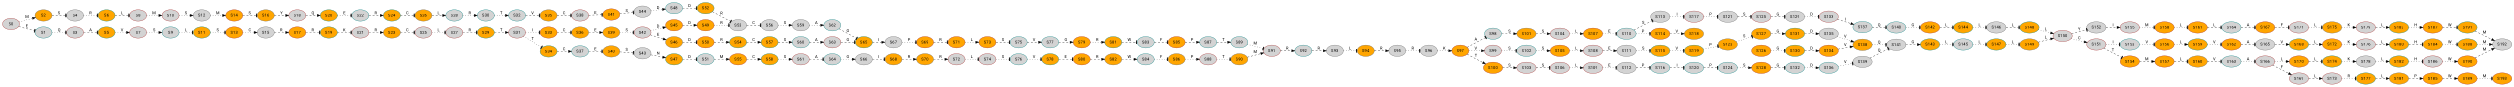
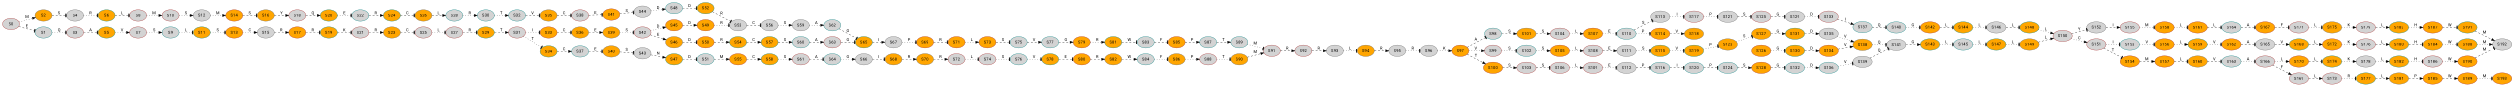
  strict digraph {
    fontname=Roboto
    rankdir=LR
    node [color=brown fillcolor=lightgrey fontname=Roboto style=filled]
    edge [arrowhead=tee fontname=Roboto style=dashed]
    S1 [color=teal]
    S0
    S2 [color=gray40 fillcolor=orange]
    S3
    S4 [color=gray40]
    S5 [color=teal fillcolor=orange]
    S6 [color=teal fillcolor=orange]
    S7
    S8
    S9 [color=teal]
    S10
    S11 [color=teal fillcolor=orange]
    S12 [color=gray40]
    S13 [fillcolor=orange]
    S14 [fillcolor=orange]
    S15 [color=gray40]
    S16 [color=gray40 fillcolor=orange]
    S17 [fillcolor=orange]
    S18
    S19 [color=teal fillcolor=orange]
    S20 [color=teal fillcolor=orange]
    S21
    S22 [color=teal]
    S23 [color=gray40 fillcolor=orange]
    S24 [color=teal fillcolor=orange]
    S25
    S26 [color=gray40 fillcolor=orange]
    S27
    S28 [color=teal]
    S29 [color=teal fillcolor=orange]
    S30 [color=teal]
    S31
    S32 [color=teal]
    S33 [fillcolor=orange]
    S34 [color=teal fillcolor=orange]
    S35 [color=gray40 fillcolor=orange]
    S36 [color=gray40 fillcolor=orange]
    S37 [color=teal]
    S38
    S39 [color=gray40 fillcolor=orange]
    S40 [color=gray40 fillcolor=orange]
    S41 [fillcolor=orange]
    S42
    S43 [color=gray40]
    S44 [color=gray40]
    S45 [fillcolor=orange]
    S46 [color=gray40 fillcolor=orange]
    S47 [color=teal fillcolor=orange]
    S48 [color=teal]
    S49 [fillcolor=orange]
    S50 [fillcolor=orange]
    S51 [color=teal]
    S52 [color=teal fillcolor=orange]
    S53 [color=gray40]
    S54 [color=teal fillcolor=orange]
    S55 [fillcolor=orange]
    S56 [color=gray40]
    S57 [color=teal fillcolor=orange]
    S58 [color=teal fillcolor=orange]
    S59 [color=gray40]
    S60 [color=teal]
    S61
    S62 [color=teal]
    S63
    S64 [color=teal]
    S65 [color=teal fillcolor=orange]
    S66 [color=gray40]
    S67 [color=gray40]
    S68 [color=gray40 fillcolor=orange]
    S69 [fillcolor=orange]
    S70 [color=gray40 fillcolor=orange]
    S71 [fillcolor=orange]
    S72
    S73 [fillcolor=orange]
    S74
    S75 [color=teal]
    S76 [color=teal]
    S77 [color=teal]
    S78 [color=teal fillcolor=orange]
    S79 [fillcolor=orange]
    S80 [fillcolor=orange]
    S81 [color=teal fillcolor=orange]
    S82 [color=gray40 fillcolor=orange]
    S83 [color=teal]
    S84 [color=teal]
    S85 [fillcolor=orange]
    S86 [color=gray40 fillcolor=orange]
    S87 [color=teal]
    S88
    S89 [color=teal]
    S90 [color=gray40 fillcolor=orange]
    S91
-   S92 [color=teal]
+   S92
    S93 [color=gray40]
    S94 [color=gray40 fillcolor=orange]
    S95 [color=gray40]
    S96 [color=gray40]
    S97 [fillcolor=orange]
    S98 [color=teal]
    S99
    S100 [fillcolor=orange]
    S101 [color=gray40 fillcolor=orange]
    S102 [color=teal]
    S103
    S104
    S105 [fillcolor=orange]
    S106
    S107 [fillcolor=orange]
    S108
    S109
    S110 [color=teal]
    S111 [color=gray40]
    S112 [color=gray40]
    S113 [color=gray40]
    S114 [fillcolor=orange]
    S115 [color=teal fillcolor=orange]
    S116 [color=teal]
    S117
    S118 [color=gray40 fillcolor=orange]
    S119 [color=teal fillcolor=orange]
    S120 [color=teal]
    S121 [color=gray40]
    S123 [color=gray40 fillcolor=orange]
    S124 [color=teal]
    S125
    S127 [color=gray40 fillcolor=orange]
    S128 [fillcolor=orange]
    S129 [color=gray40]
    S126 [fillcolor=orange]
    S130 [color=teal fillcolor=orange]
    S131 [color=teal fillcolor=orange]
    S132 [color=teal]
    S133
    S134 [fillcolor=orange]
    S135 [color=gray40]
    S136 [color=teal]
    S137 [color=teal]
    S138 [color=gray40 fillcolor=orange]
    S139 [color=gray40]
    S140 [color=teal]
    S141 [color=gray40]
    S142 [fillcolor=orange]
    S143 [color=teal fillcolor=orange]
    S144 [color=teal fillcolor=orange]
    S145 [color=teal]
    S146 [color=gray40]
    S147 [color=teal fillcolor=orange]
    S148 [color=teal fillcolor=orange]
    S149 [color=gray40 fillcolor=orange]
    S150
    S151
    S152 [color=gray40]
    S153 [color=teal]
    S154 [fillcolor=orange]
    S155
    S156 [fillcolor=orange]
    S157 [fillcolor=orange]
    S158 [fillcolor=orange]
    S159 [color=teal fillcolor=orange]
    S160 [color=gray40 fillcolor=orange]
    S161 [fillcolor=orange]
    S162 [fillcolor=orange]
    S163 [color=teal]
    S164 [color=teal]
    S165 [color=gray40]
    S166
    S167 [fillcolor=orange]
    S168 [color=teal fillcolor=orange]
    S169
    S170 [fillcolor=orange]
    S171
    S172 [fillcolor=orange]
    S173
    S174 [color=teal fillcolor=orange]
    S175 [color=gray40 fillcolor=orange]
    S176
    S177 [color=teal fillcolor=orange]
    S178 [color=gray40]
    S179
    S180 [color=teal fillcolor=orange]
    S181 [color=gray40 fillcolor=orange]
    S182 [color=teal fillcolor=orange]
    S183 [color=teal fillcolor=orange]
    S184 [color=gray40 fillcolor=orange]
    S185 [fillcolor=orange]
    S186
    S187 [fillcolor=orange]
    S188 [color=teal fillcolor=orange]
    S189 [fillcolor=orange]
    S190 [fillcolor=orange]
    S191 [color=teal fillcolor=orange]
    S192 [color=gray40]
    S193 [fillcolor=orange]
    S1 -> S3 [label=Q style=dotted]
    S0 -> S1 [label=E]
    S0 -> S2 [arrowhead=normal label=M style=dotted]
    S2 -> S4 [label=S]
    S3 -> S5 [label=A]
    S4 -> S6 [label=R style=dotted]
    S5 -> S7 [arrowhead=normal label=V style=dotted]
    S6 -> S8 [label=L]
    S7 -> S9 [arrowhead=normal label=S style=dotted]
    S8 -> S10 [arrowhead=normal label=M style=dotted]
    S9 -> S11 [label=L style=dotted]
    S10 -> S12 [arrowhead=normal label=S style=dotted]
    S11 -> S13 [label=S style=dotted]
    S12 -> S14 [arrowhead=normal label=M style=dotted]
    S13 -> S15 [arrowhead=normal label=C style=dotted]
    S14 -> S16 [label=S]
    S15 -> S17 [arrowhead=normal label=R]
    S16 -> S18 [arrowhead=normal label=Y]
    S17 -> S19 [label=R]
    S18 -> S20 [arrowhead=normal label=Q]
    S19 -> S21 [label=K]
    S20 -> S22 [label=E style=dotted]
    S21 -> S23 [arrowhead=normal label=R]
    S22 -> S24 [arrowhead=normal label=R]
    S23 -> S25 [label=C]
    S24 -> S26 [label=C]
    S25 -> S27 [label=L style=dotted]
    S26 -> S28 [arrowhead=normal label=L]
    S27 -> S29 [label=R]
    S28 -> S30 [arrowhead=normal label=R style=dotted]
    S29 -> S31 [arrowhead=normal label=T]
    S30 -> S32 [arrowhead=normal label=T style=dotted]
    S31 -> S33 [label=I style=dotted]
    S31 -> S34 [label=T style=dotted]
    S32 -> S35 [label=V]
    S33 -> S36 [label=C]
    S34 -> S37 [arrowhead=normal label=C]
    S35 -> S38 [label=C]
    S36 -> S39 [arrowhead=normal label=E]
    S37 -> S40 [label=E]
    S38 -> S41 [label=E]
    S39 -> S42 [label=S style=dotted]
    S40 -> S43 [label=S]
    S41 -> S44 [label=S]
    S42 -> S45 [arrowhead=normal label=D style=dotted]
    S42 -> S46 [arrowhead=normal label=E]
    S43 -> S47 [arrowhead=normal label=N]
    S44 -> S48 [arrowhead=normal label=D style=dotted]
    S45 -> S49 [arrowhead=normal label=D]
    S46 -> S50 [label=D]
    S47 -> S51 [label=D]
    S48 -> S52 [label=D]
    S49 -> S53 [label=R style=dotted]
    S50 -> S54 [arrowhead=normal label=R]
    S51 -> S55 [arrowhead=normal label=M]
    S52 -> S53 [label=R]
    S53 -> S56 [label=C]
    S54 -> S57 [arrowhead=normal label=C]
    S55 -> S58 [arrowhead=normal label=C]
    S56 -> S59 [arrowhead=normal label=S style=dotted]
    S57 -> S60 [arrowhead=normal label=S]
    S58 -> S61 [arrowhead=normal label=S style=dotted]
    S59 -> S62 [arrowhead=normal label=A style=dotted]
    S60 -> S63 [arrowhead=normal label=A]
    S61 -> S64 [label=A]
    S62 -> S65 [label=G]
    S63 -> S65 [label=G]
    S64 -> S66 [arrowhead=normal label=G style=dotted]
    S65 -> S67 [arrowhead=normal label=I]
    S66 -> S68 [label=I]
    S67 -> S69 [label=P style=dotted]
    S68 -> S70 [arrowhead=normal label=R]
    S69 -> S71 [label=R]
    S70 -> S72 [arrowhead=normal label=R]
    S71 -> S73 [arrowhead=normal label=L style=dotted]
    S72 -> S74 [label=L style=dotted]
    S73 -> S75 [label=S]
    S74 -> S76 [label=S style=dotted]
    S75 -> S77 [arrowhead=normal label=V]
    S76 -> S78 [label=V style=dotted]
    S77 -> S79 [arrowhead=normal label=G]
    S78 -> S80 [label=E]
    S79 -> S81 [arrowhead=normal label=R style=dotted]
    S80 -> S82 [arrowhead=normal label=R]
    S81 -> S83 [label=W]
    S82 -> S84 [arrowhead=normal label=W]
    S83 -> S85 [label=F]
    S84 -> S86 [label=F style=dotted]
    S85 -> S87 [arrowhead=normal label=P]
    S86 -> S88 [arrowhead=normal label=P style=dotted]
    S87 -> S89 [arrowhead=normal label=T]
    S88 -> S90 [label=T style=dotted]
    S89 -> S91 [label=M style=dotted]
    S90 -> S91 [arrowhead=normal label=M]
    S91 -> S92 [arrowhead=normal label=R]
    S92 -> S93 [arrowhead=normal label=R]
    S93 -> S94 [label=L style=dotted]
    S94 -> S95 [arrowhead=normal label=R]
    S95 -> S96 [label=R style=dotted]
    S96 -> S97 [arrowhead=normal label=K style=dotted]
    S97 -> S98 [label=A]
    S97 -> S99 [arrowhead=normal label=V style=dotted]
    S97 -> S100 [arrowhead=normal label=T]
    S98 -> S101 [arrowhead=normal label=S]
    S99 -> S102 [label=S style=dotted]
    S100 -> S103 [arrowhead=normal label=S]
    S101 -> S104 [arrowhead=normal label=S]
    S102 -> S105 [arrowhead=normal label=S style=dotted]
    S103 -> S106 [label=S]
    S104 -> S107 [arrowhead=normal label=L style=dotted]
    S105 -> S108 [arrowhead=normal label=L style=dotted]
    S106 -> S109 [arrowhead=normal label=L style=dotted]
    S107 -> S110 [label=E style=dotted]
    S108 -> S111 [arrowhead=normal label=E]
    S109 -> S112 [label=E style=dotted]
    S110 -> S113 [label=S]
    S110 -> S114 [label=P style=dotted]
    S111 -> S115 [label=S style=dotted]
    S112 -> S116 [label=P]
    S113 -> S117 [label=I style=dotted]
    S114 -> S118 [arrowhead=normal label=V]
    S115 -> S119 [label=V style=dotted]
    S116 -> S120 [label=I]
    S117 -> S121 [label=P style=dotted]
    S119 -> S123 [label=P style=dotted]
    S120 -> S124 [label=P]
    S121 -> S125 [label=S]
    S123 -> S127 [label=S style=dotted]
-   S124 -> S128 [arrowhead=normal label=S style=dotted]
+   S124 -> S128 [arrowhead=normal label=S]
    S125 -> S129 [label=G]
    S127 -> S131 [arrowhead=normal label=G]
    S128 -> S132 [label=G]
    S129 -> S133 [label=D style=dotted]
    S126 -> S130 [label=G style=dotted]
    S130 -> S134 [arrowhead=normal label=D]
    S131 -> S135 [arrowhead=normal label=D]
    S132 -> S136 [arrowhead=normal label=D style=dotted]
    S133 -> S137 [arrowhead=normal label=I]
    S134 -> S138 [arrowhead=normal label=V]
    S135 -> S138 [arrowhead=normal label=V style=dotted]
    S136 -> S139 [label=V style=dotted]
    S137 -> S140 [label=Q]
    S138 -> S141 [label=Q style=dotted]
    S139 -> S141 [label=Q]
    S140 -> S142 [label=G style=dotted]
    S141 -> S143 [arrowhead=normal label=G]
    S142 -> S144 [label=L]
    S143 -> S145 [label=L style=dotted]
    S144 -> S146 [label=L style=dotted]
    S145 -> S147 [label=L style=dotted]
    S146 -> S148 [label=L]
    S147 -> S149 [label=L style=dotted]
    S148 -> S150 [arrowhead=normal label=L style=dotted]
    S149 -> S150 [arrowhead=normal label=L]
    S150 -> S151 [arrowhead=normal label=C style=dotted]
    S150 -> S152 [label=Y]
    S151 -> S153 [label=I style=dotted]
    S151 -> S154 [label=T]
    S152 -> S155 [arrowhead=normal label=I]
    S153 -> S156 [label=V style=dotted]
    S154 -> S157 [arrowhead=normal label=M]
    S155 -> S158 [label=M style=dotted]
    S156 -> S159 [arrowhead=normal label=L style=dotted]
    S157 -> S160 [label=L]
    S158 -> S161 [label=L style=dotted]
    S159 -> S162 [label=V style=dotted]
    S160 -> S163 [label=V]
    S161 -> S164 [label=L]
    S162 -> S165 [label=A]
    S163 -> S166 [label=A style=dotted]
    S164 -> S167 [label=A]
    S165 -> S168 [arrowhead=normal label=V]
    S166 -> S169 [arrowhead=normal label=F]
    S166 -> S170 [arrowhead=normal label=L style=dotted]
    S167 -> S171 [label=F]
    S168 -> S172 [arrowhead=normal label=L]
    S169 -> S173 [arrowhead=normal label=L]
    S170 -> S174 [label=L]
    S171 -> S175 [label=L style=dotted]
    S172 -> S176 [arrowhead=normal label=K style=dotted]
    S173 -> S177 [label=R style=dotted]
    S174 -> S178 [arrowhead=normal label=K style=dotted]
    S175 -> S179 [arrowhead=normal label=K style=dotted]
    S176 -> S180 [arrowhead=normal label=L]
    S177 -> S181 [arrowhead=normal label=L]
    S178 -> S182 [arrowhead=normal label=L style=dotted]
    S179 -> S183 [arrowhead=normal label=L]
    S180 -> S184 [label=H]
    S181 -> S185 [arrowhead=normal label=P]
    S182 -> S186 [label=H style=dotted]
    S183 -> S187 [arrowhead=normal label=H style=dotted]
    S184 -> S188 [label=W style=dotted]
    S185 -> S189 [arrowhead=normal label=W]
    S186 -> S190 [arrowhead=normal label=W style=dotted]
    S187 -> S191 [label=W]
    S188 -> S192 [arrowhead=normal label=M style=dotted]
    S189 -> S193 [label=M style=dotted]
-   S190 -> S192 [arrowhead=normal label=M]
+   S190 -> S192 [label=M]
    S191 -> S192 [arrowhead=normal label=M]
  }
